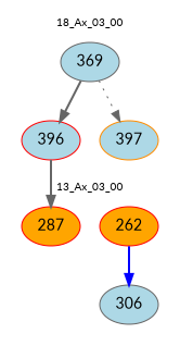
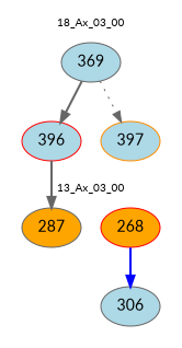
  digraph {
    fontname=Lato
    node [color=gray40 fillcolor=lightblue fontname=Lato style=filled]
    edge [color=gray40 fontname=Lato style=bold]
-   n1 [color=red fillcolor=orange label=262]
-   n2 [color=red fillcolor=orange label=287]
+   n1 [color=red fillcolor=orange label=268]
+   n2 [fillcolor=orange label=287]
    n3 [label=306]
    n4 [label=369]
    n5 [color=red label=396]
    n6 [color=darkorange label=397]
    subgraph cluster_1 {
      color=white
      fontsize=10
      label="13_Ax_03_00"
      n1
      n2
      n3
    }
    subgraph cluster_2 {
      color=white
      fontsize=10
      label="18_Ax_03_00"
      n4
      n5
      n6
    }
    n1 -> n3 [color=blue]
    n4 -> n5
    n4 -> n6 [style=dotted]
    n5 -> n2
  }
